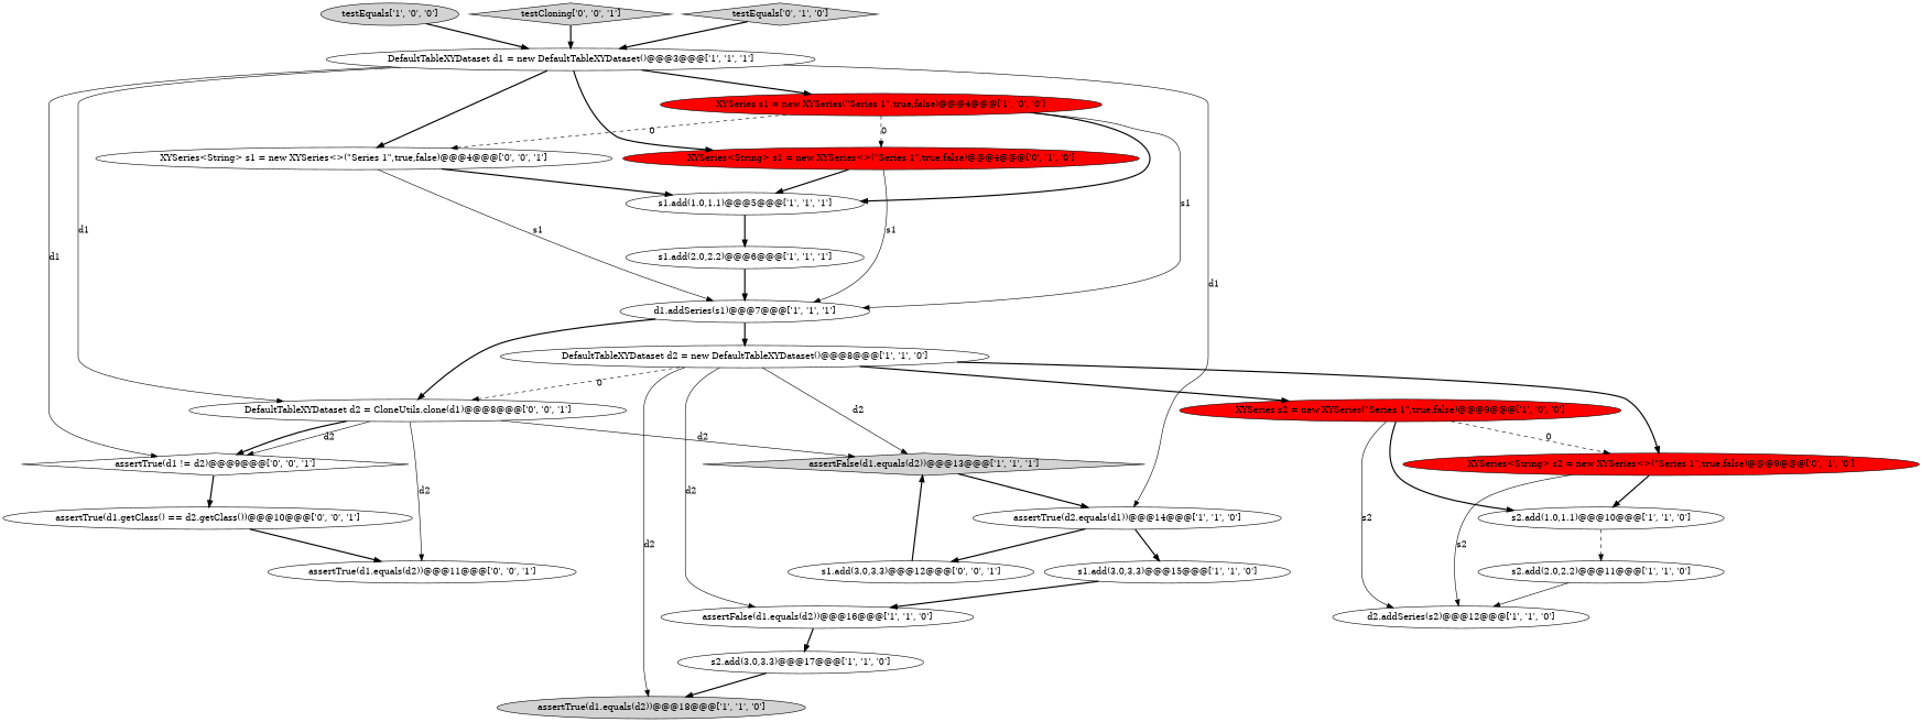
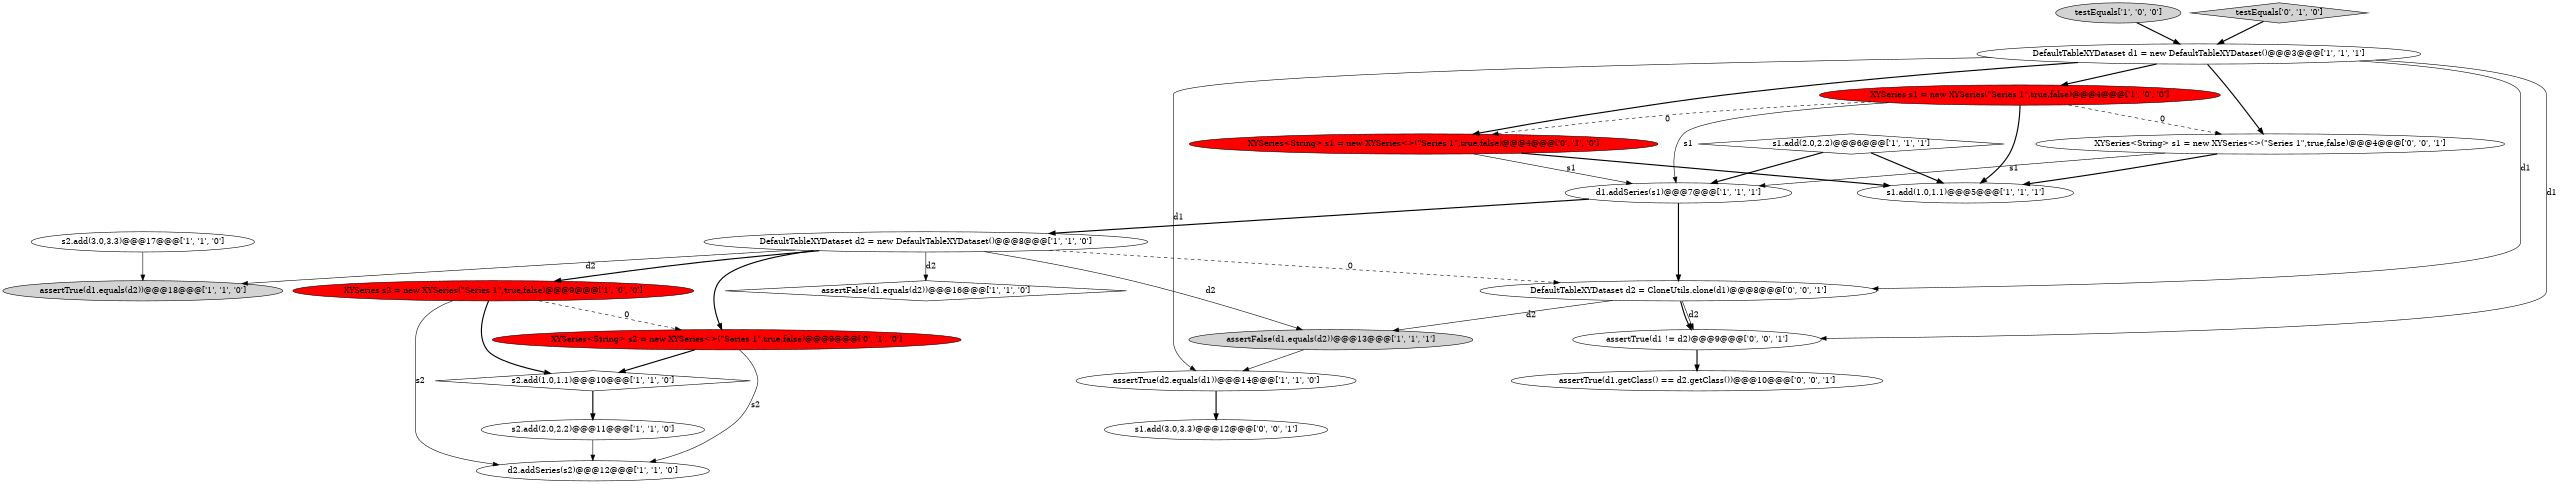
  digraph {
    node [fillcolor=white shape=ellipse style=filled]
    edge [style=bold]
    n1 [fillcolor=red label="XYSeries s1 = new XYSeries(\"Series 1\",true,false)@@@4@@@['1', '0', '0']"]
    n2 [fillcolor=red label="XYSeries<String> s1 = new XYSeries<>(\"Series 1\",true,false)@@@4@@@['0', '1', '0']"]
    n3 [label="XYSeries<String> s1 = new XYSeries<>(\"Series 1\",true,false)@@@4@@@['0', '0', '1']"]
    n4 [label="d1.addSeries(s1)@@@7@@@['1', '1', '1']"]
    n5 [label="s1.add(1.0,1.1)@@@5@@@['1', '1', '1']"]
    n6 [label="DefaultTableXYDataset d2 = new DefaultTableXYDataset()@@@8@@@['1', '1', '0']"]
    n7 [label="DefaultTableXYDataset d2 = CloneUtils.clone(d1)@@@8@@@['0', '0', '1']"]
-   n8 [label="s1.add(2.0,2.2)@@@6@@@['1', '1', '1']"]
+   n8 [label="s1.add(2.0,2.2)@@@6@@@['1', '1', '1']" shape=diamond]
    n9 [label="assertTrue(d2.equals(d1))@@@14@@@['1', '1', '0']"]
-   n10 [label="s1.add(3.0,3.3)@@@15@@@['1', '1', '0']"]
    n11 [label="s1.add(3.0,3.3)@@@12@@@['0', '0', '1']"]
-   n12 [label="assertFalse(d1.equals(d2))@@@16@@@['1', '1', '0']"]
+   n12 [label="assertFalse(d1.equals(d2))@@@16@@@['1', '1', '0']" shape=diamond]
    n13 [fillcolor=lightgray label="testEquals['1', '0', '0']"]
    n14 [label="DefaultTableXYDataset d1 = new DefaultTableXYDataset()@@@3@@@['1', '1', '1']"]
-   n15 [label="assertTrue(d1 != d2)@@@9@@@['0', '0', '1']" shape=diamond]
+   n15 [label="assertTrue(d1 != d2)@@@9@@@['0', '0', '1']"]
    n16 [label="assertTrue(d1.getClass() == d2.getClass())@@@10@@@['0', '0', '1']"]
-   n17 [label="assertTrue(d1.equals(d2))@@@11@@@['0', '0', '1']"]
    n18 [label="s2.add(3.0,3.3)@@@17@@@['1', '1', '0']"]
    n19 [fillcolor=lightgray label="assertTrue(d1.equals(d2))@@@18@@@['1', '1', '0']"]
-   n20 [fillcolor=lightgray label="assertFalse(d1.equals(d2))@@@13@@@['1', '1', '1']" shape=diamond]
+   n20 [fillcolor=lightgray label="assertFalse(d1.equals(d2))@@@13@@@['1', '1', '1']"]
    n21 [label="d2.addSeries(s2)@@@12@@@['1', '1', '0']"]
    n22 [fillcolor=red label="XYSeries s2 = new XYSeries(\"Series 1\",true,false)@@@9@@@['1', '0', '0']"]
    n23 [fillcolor=red label="XYSeries<String> s2 = new XYSeries<>(\"Series 1\",true,false)@@@9@@@['0', '1', '0']"]
-   n24 [label="s2.add(1.0,1.1)@@@10@@@['1', '1', '0']"]
+   n24 [label="s2.add(1.0,1.1)@@@10@@@['1', '1', '0']" shape=diamond]
    n25 [label="s2.add(2.0,2.2)@@@11@@@['1', '1', '0']"]
-   n26 [fillcolor=lightgray label="testCloning['0', '0', '1']" shape=diamond]
    n27 [fillcolor=lightgray label="testEquals['0', '1', '0']" shape=diamond]
    n1 -> n2 [label=0 style=dashed]
    n1 -> n3 [label=0 style=dashed]
    n1 -> n4 [label=s1 style=solid]
    n1 -> n5
    n2 -> n4 [label=s1 style=solid]
    n2 -> n5
    n3 -> n4 [label=s1 style=solid]
    n3 -> n5
    n4 -> n6
    n4 -> n7
-   n5 -> n8
+   n8 -> n5
    n6 -> n7 [label=0 style=dashed]
    n6 -> n12 [label=d2 style=solid]
    n6 -> n19 [label=d2 style=solid]
    n6 -> n20 [label=d2 style=solid]
    n6 -> n22
    n6 -> n23
    n7 -> n15 [label=d2 style=solid]
    n7 -> n15
-   n7 -> n17 [label=d2 style=solid]
    n7 -> n20 [label=d2 style=solid]
    n8 -> n4
-   n9 -> n10
    n9 -> n11
-   n10 -> n12
-   n11 -> n20
-   n12 -> n18
    n13 -> n14
    n14 -> n1
    n14 -> n2
    n14 -> n3
    n14 -> n7 [label=d1 style=solid]
    n14 -> n9 [label=d1 style=solid]
    n14 -> n15 [label=d1 style=solid]
    n15 -> n16
-   n16 -> n17
-   n18 -> n19
-   n20 -> n9
+   n18 -> n19 [style=solid]
+   n20 -> n9 [style=solid]
    n22 -> n21 [label=s2 style=solid]
    n22 -> n23 [label=0 style=dashed]
    n22 -> n24
    n23 -> n21 [label=s2 style=solid]
    n23 -> n24
-   n24 -> n25 [style=dashed]
+   n24 -> n25
    n25 -> n21 [style=solid]
-   n26 -> n14
    n27 -> n14
  }
